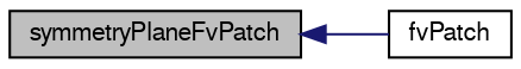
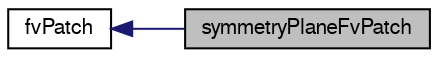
  digraph {
    rankdir=LR
    node [color=black fontname=FreeSans fontsize=10 shape=record]
    n1 [fillcolor=grey75 fontcolor=black height=0.2 label=symmetryPlaneFvPatch style=filled width=0.4]
    n2 [height=0.2 label=fvPatch width=0.4]
-   n1 -> n2 [color=midnightblue dir=back fontname=FreeSans fontsize=10 labelfontname=FreeSans labelfontsize=10 style=solid]
+   n2 -> n1 [color=midnightblue dir=back fontname=FreeSans fontsize=10 labelfontname=FreeSans labelfontsize=10 style=solid]
  }
